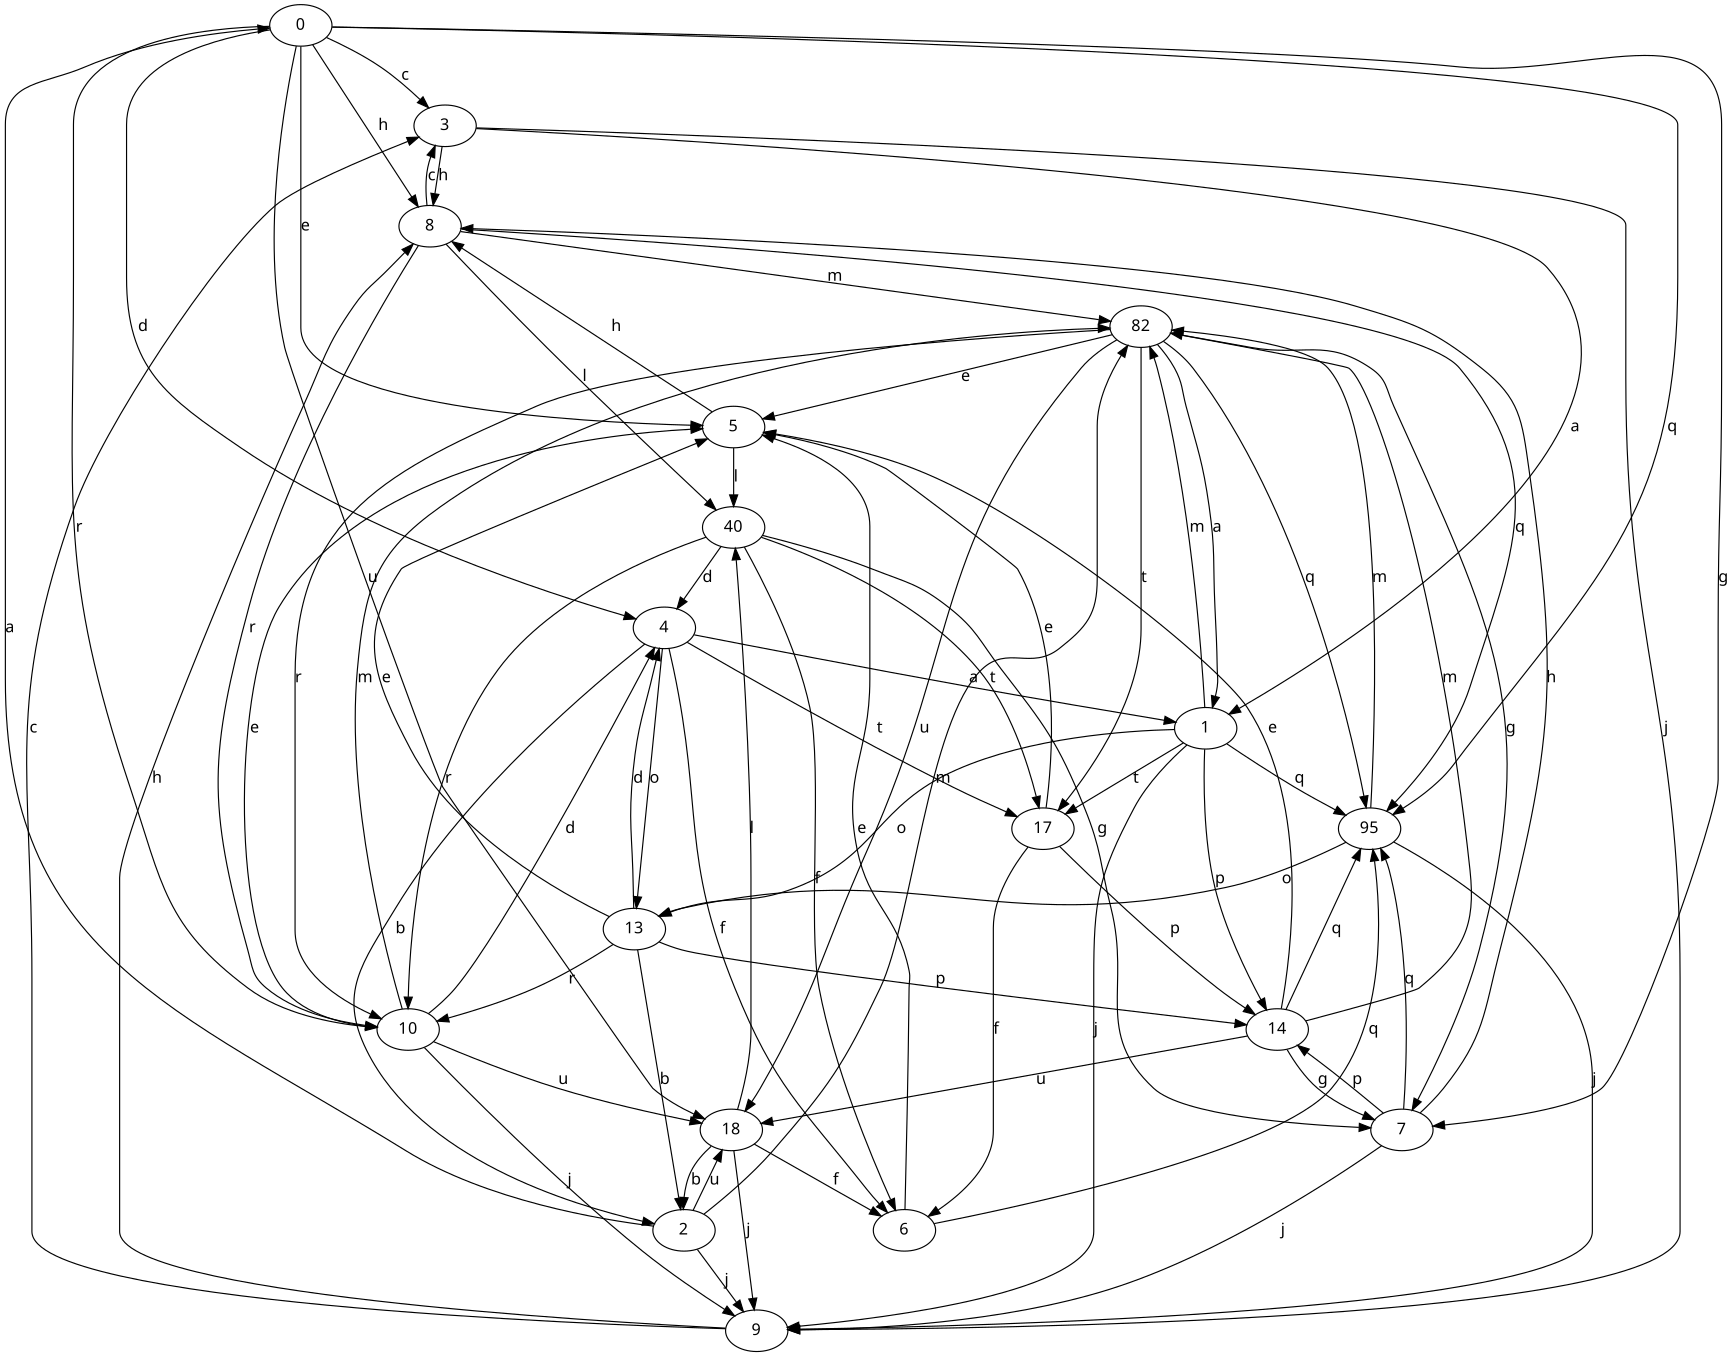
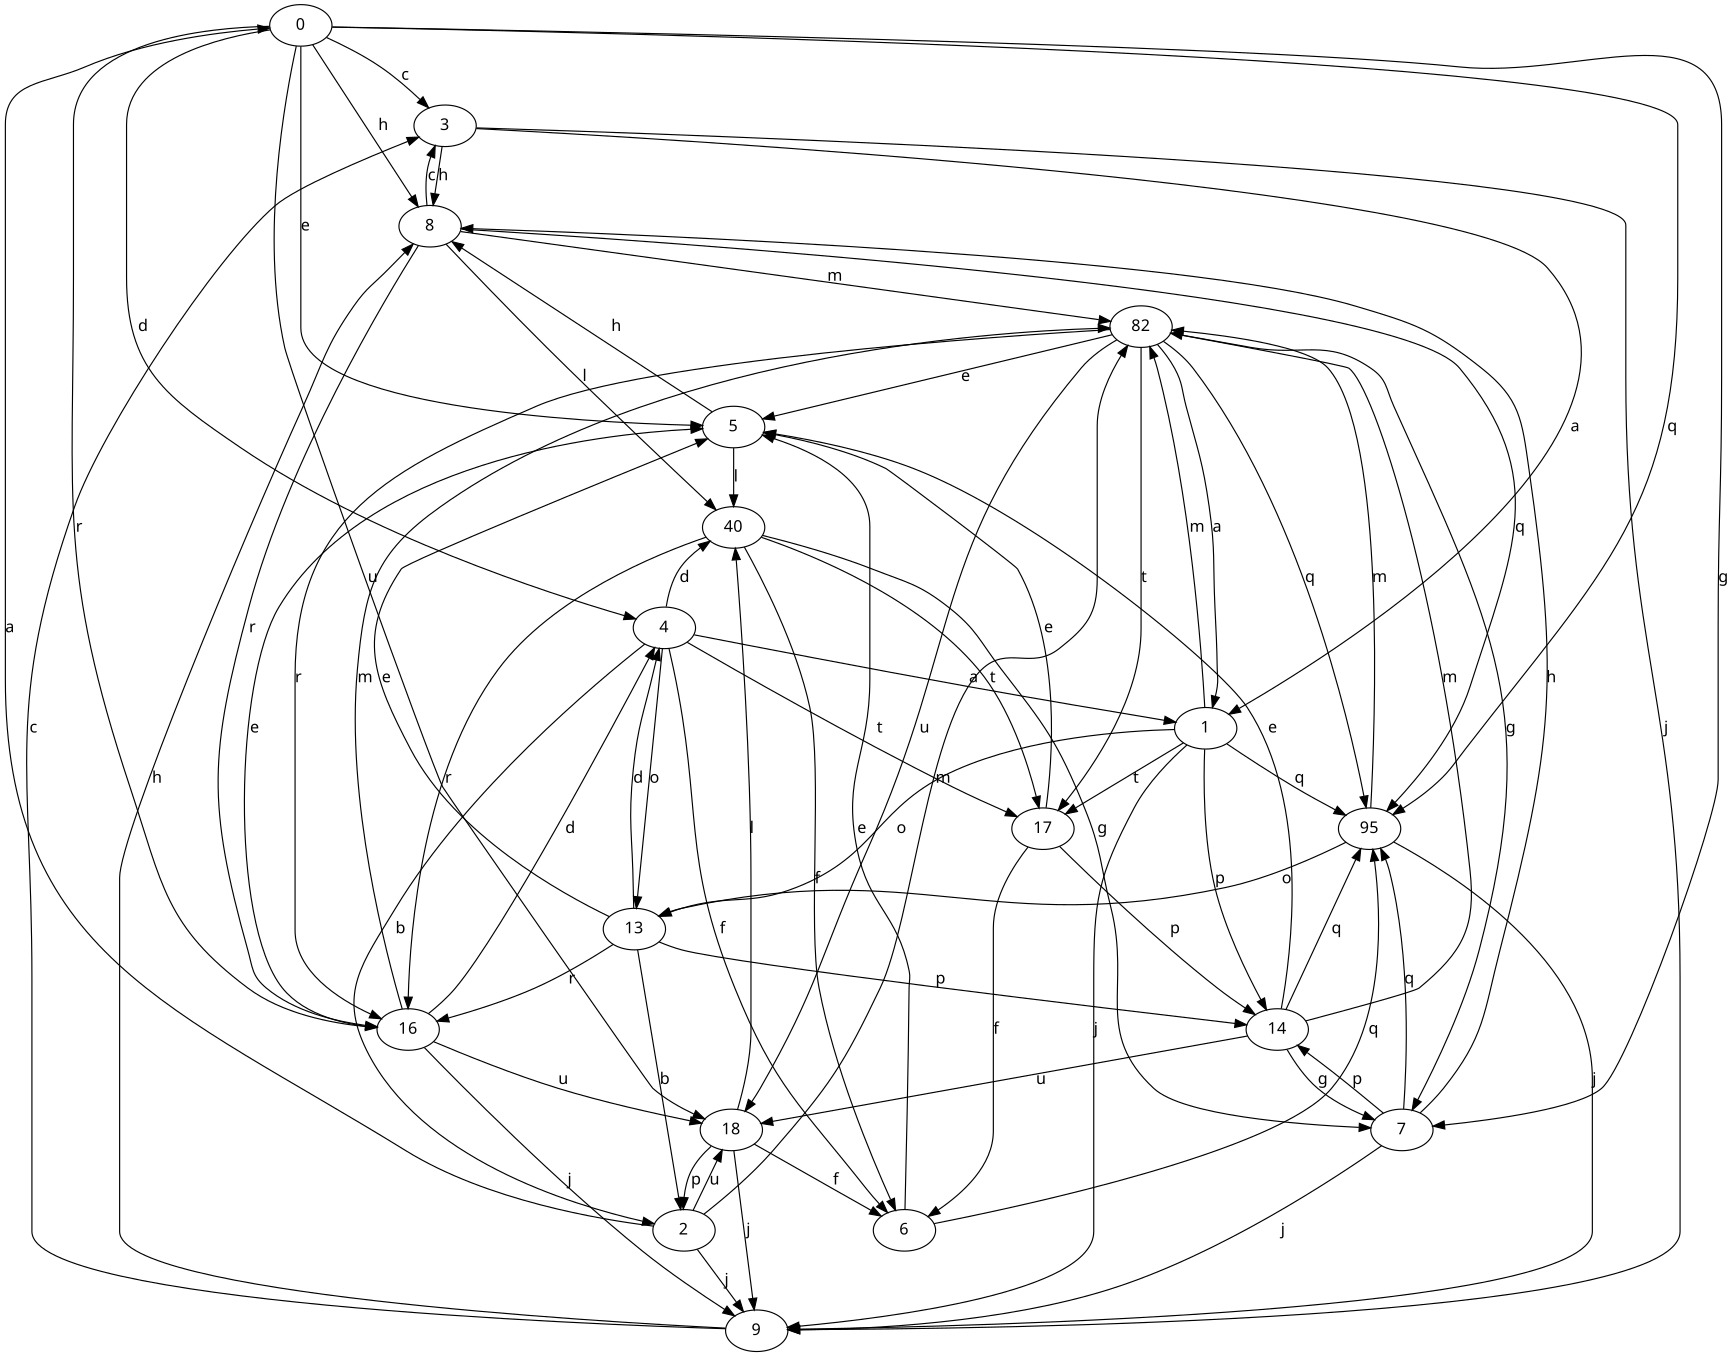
  strict digraph {
    fontname="Noto Sans"
    node [fontname="Noto Sans"]
    edge [fontname="Noto Sans"]
    0
    3
    4
    5
    7
    8
    n7 [label=95]
-   16 [label=10]
+   16
    18
    1
    9
    13
    17
    2
    6
    n16 [label=40]
    14
    n18 [label=82]
    0 -> 3 [label=c]
    0 -> 4 [label=d]
    0 -> 5 [label=e]
    0 -> 7 [label=g]
    0 -> 8 [label=h]
    0 -> n7 [label=q]
    0 -> 16 [label=r]
    0 -> 18 [label=u]
    3 -> 8 [label=h]
    3 -> 1 [label=a]
    3 -> 9 [label=j]
    4 -> 1 [label=a]
    4 -> 13 [label=o]
    4 -> 17 [label=t]
    4 -> 2 [label=b]
    4 -> 6 [label=f]
    5 -> 8 [label=h]
    5 -> n16 [label=l]
    7 -> 8 [label=h]
    7 -> n7 [label=q]
    7 -> 9 [label=j]
    7 -> 14 [label=p]
    8 -> 3 [label=c]
    8 -> n7 [label=q]
    8 -> 16 [label=r]
    8 -> n16 [label=l]
    8 -> n18 [label=m]
    n7 -> 9 [label=j]
    n7 -> 13 [label=o]
    n7 -> n18 [label=m]
    16 -> 4 [label=d]
    16 -> 5 [label=e]
    16 -> 18 [label=u]
    16 -> 9 [label=j]
    16 -> n18 [label=m]
    18 -> 9 [label=j]
-   18 -> 2 [label=b]
+   18 -> 2 [label=p]
    18 -> 6 [label=f]
    18 -> n16 [label=l]
    1 -> n7 [label=q]
    1 -> 9 [label=j]
    1 -> 13 [label=o]
    1 -> 17 [label=t]
    1 -> 14 [label=p]
    1 -> n18 [label=m]
    9 -> 3 [label=c]
    9 -> 8 [label=h]
    13 -> 4 [label=d]
    13 -> 5 [label=e]
    13 -> 16 [label=r]
    13 -> 2 [label=b]
    13 -> 14 [label=p]
    17 -> 5 [label=e]
    17 -> 6 [label=f]
    17 -> 14 [label=p]
    2 -> 0 [label=a]
    2 -> 18 [label=u]
    2 -> 9 [label=j]
    2 -> n18 [label=m]
    6 -> 5 [label=e]
    6 -> n7 [label=q]
-   n16 -> 4 [label=d]
+   4 -> n16 [label=d]
    n16 -> 7 [label=g]
    n16 -> 16 [label=r]
    n16 -> 17 [label=t]
    n16 -> 6 [label=f]
    14 -> 5 [label=e]
    14 -> 7 [label=g]
    14 -> n7 [label=q]
    14 -> 18 [label=u]
    14 -> n18 [label=m]
    n18 -> 5 [label=e]
    n18 -> 7 [label=g]
    n18 -> n7 [label=q]
    n18 -> 16 [label=r]
    n18 -> 18 [label=u]
    n18 -> 1 [label=a]
    n18 -> 17 [label=t]
  }
